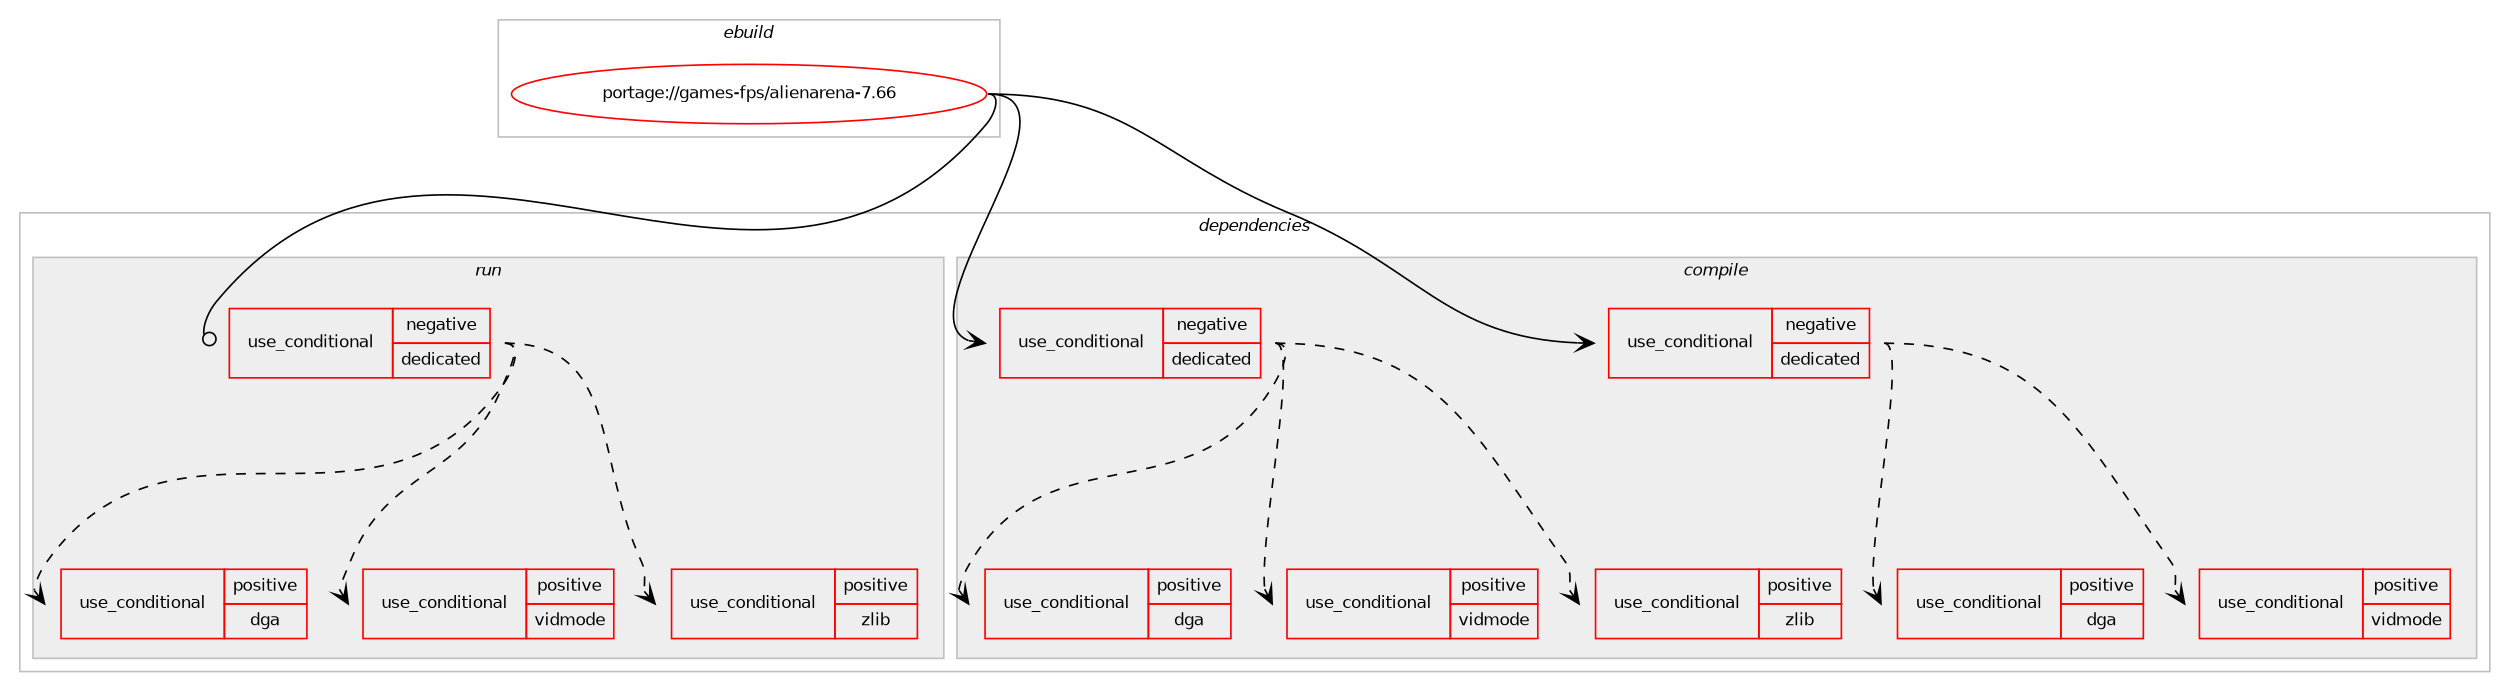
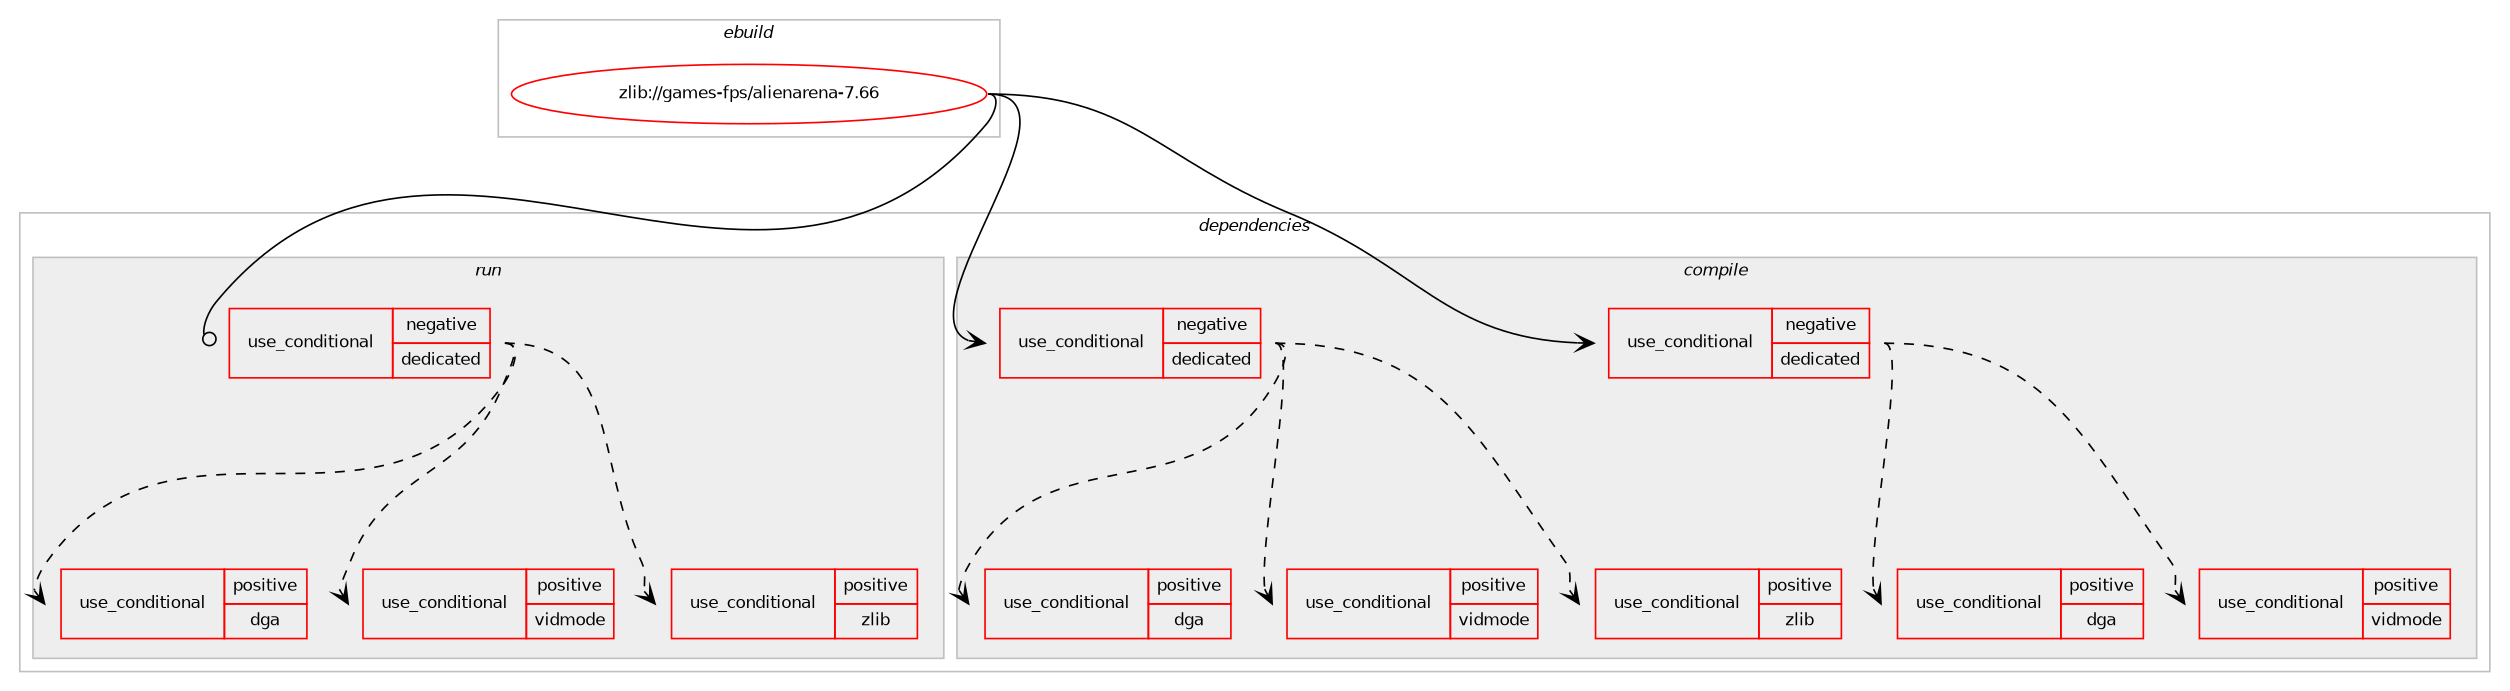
  digraph {
    compound=true
    concentrate=true
    fontname=Helvetica
    fontsize=10
    newrank=true
    rankdir=TB
    ranksep=1.5
    node [color=red fontname=Helvetica fontsize=10 shape=none]
    edge [arrowhead=vee headport=w style=dashed tailport=e weight=20]
-   n1 [label="portage://games-fps/alienarena-7.66" width=4 shape=""]
+   n1 [label="zlib://games-fps/alienarena-7.66" width=4 shape=""]
    n2 [label=<<TABLE BORDER="0" CELLBORDER="1" CELLSPACING="0" CELLPADDING="4"><TR><TD ROWSPAN="3" CELLPADDING="10">use_conditional</TD></TR><TR><TD>positive</TD></TR><TR><TD>dga</TD></TR></TABLE>>]
    n3 [label=<<TABLE BORDER="0" CELLBORDER="1" CELLSPACING="0" CELLPADDING="4"><TR><TD ROWSPAN="3" CELLPADDING="10">use_conditional</TD></TR><TR><TD>positive</TD></TR><TR><TD>vidmode</TD></TR></TABLE>>]
    n4 [label=<<TABLE BORDER="0" CELLBORDER="1" CELLSPACING="0" CELLPADDING="4"><TR><TD ROWSPAN="3" CELLPADDING="10">use_conditional</TD></TR><TR><TD>negative</TD></TR><TR><TD>dedicated</TD></TR></TABLE>>]
    n5 [label=<<TABLE BORDER="0" CELLBORDER="1" CELLSPACING="0" CELLPADDING="4"><TR><TD ROWSPAN="3" CELLPADDING="10">use_conditional</TD></TR><TR><TD>positive</TD></TR><TR><TD>dga</TD></TR></TABLE>>]
    n6 [label=<<TABLE BORDER="0" CELLBORDER="1" CELLSPACING="0" CELLPADDING="4"><TR><TD ROWSPAN="3" CELLPADDING="10">use_conditional</TD></TR><TR><TD>positive</TD></TR><TR><TD>vidmode</TD></TR></TABLE>>]
    n7 [label=<<TABLE BORDER="0" CELLBORDER="1" CELLSPACING="0" CELLPADDING="4"><TR><TD ROWSPAN="3" CELLPADDING="10">use_conditional</TD></TR><TR><TD>positive</TD></TR><TR><TD>zlib</TD></TR></TABLE>>]
    n8 [label=<<TABLE BORDER="0" CELLBORDER="1" CELLSPACING="0" CELLPADDING="4"><TR><TD ROWSPAN="3" CELLPADDING="10">use_conditional</TD></TR><TR><TD>negative</TD></TR><TR><TD>dedicated</TD></TR></TABLE>>]
    n9 [label=<<TABLE BORDER="0" CELLBORDER="1" CELLSPACING="0" CELLPADDING="4"><TR><TD ROWSPAN="3" CELLPADDING="10">use_conditional</TD></TR><TR><TD>positive</TD></TR><TR><TD>dga</TD></TR></TABLE>>]
    n10 [label=<<TABLE BORDER="0" CELLBORDER="1" CELLSPACING="0" CELLPADDING="4"><TR><TD ROWSPAN="3" CELLPADDING="10">use_conditional</TD></TR><TR><TD>positive</TD></TR><TR><TD>vidmode</TD></TR></TABLE>>]
    n11 [label=<<TABLE BORDER="0" CELLBORDER="1" CELLSPACING="0" CELLPADDING="4"><TR><TD ROWSPAN="3" CELLPADDING="10">use_conditional</TD></TR><TR><TD>positive</TD></TR><TR><TD>zlib</TD></TR></TABLE>>]
    n12 [label=<<TABLE BORDER="0" CELLBORDER="1" CELLSPACING="0" CELLPADDING="4"><TR><TD ROWSPAN="3" CELLPADDING="10">use_conditional</TD></TR><TR><TD>negative</TD></TR><TR><TD>dedicated</TD></TR></TABLE>>]
    subgraph cluster_1 {
      color=gray
      label=<<i>ebuild</i>>
      rank=same
      n1
    }
    subgraph cluster_2 {
      color=gray
      label=<<i>dependencies</i>>
      subgraph cluster_3 {
        color=gray
        fillcolor="#eeeeee"
        label=<<i>compile</i>>
        style=filled
        subgraph sub_4 {
          color=gray
          fillcolor="#eeeeee"
          label=<<i>compile</i>>
          style=filled
          n4
          subgraph sub_5 {
            color=gray
            fillcolor="#eeeeee"
            label=<<i>compile</i>>
            style=filled
            n2
          }
          subgraph sub_6 {
            color=gray
            fillcolor="#eeeeee"
            label=<<i>compile</i>>
            style=filled
            n3
          }
        }
        subgraph sub_7 {
          color=gray
          fillcolor="#eeeeee"
          label=<<i>compile</i>>
          style=filled
          n8
          subgraph sub_8 {
            color=gray
            fillcolor="#eeeeee"
            label=<<i>compile</i>>
            style=filled
            n5
          }
          subgraph sub_9 {
            color=gray
            fillcolor="#eeeeee"
            label=<<i>compile</i>>
            style=filled
            n6
          }
          subgraph sub_10 {
            color=gray
            fillcolor="#eeeeee"
            label=<<i>compile</i>>
            style=filled
            n7
          }
        }
      }
      subgraph cluster_11 {
        color=gray
        fillcolor="#eeeeee"
        label=<<i>compile and run</i>>
        style=filled
      }
      subgraph cluster_12 {
        color=gray
        fillcolor="#eeeeee"
        label=<<i>run</i>>
        style=filled
        subgraph sub_13 {
          color=gray
          fillcolor="#eeeeee"
          label=<<i>run</i>>
          style=filled
          n12
          subgraph sub_14 {
            color=gray
            fillcolor="#eeeeee"
            label=<<i>run</i>>
            style=filled
            n9
          }
          subgraph sub_15 {
            color=gray
            fillcolor="#eeeeee"
            label=<<i>run</i>>
            style=filled
            n10
          }
          subgraph sub_16 {
            color=gray
            fillcolor="#eeeeee"
            label=<<i>run</i>>
            style=filled
            n11
          }
        }
      }
    }
    subgraph cluster_17 {
      color=gray
      label=<<i>candidates</i>>
      rank=same
    }
    n1 -> n4 [style=solid]
    n1 -> n8 [style=solid]
    n1 -> n12 [arrowhead=odot style=solid]
    n4 -> n2
    n4 -> n3
    n8 -> n5
    n8 -> n6
    n8 -> n7
    n12 -> n9
    n12 -> n10
    n12 -> n11
  }
